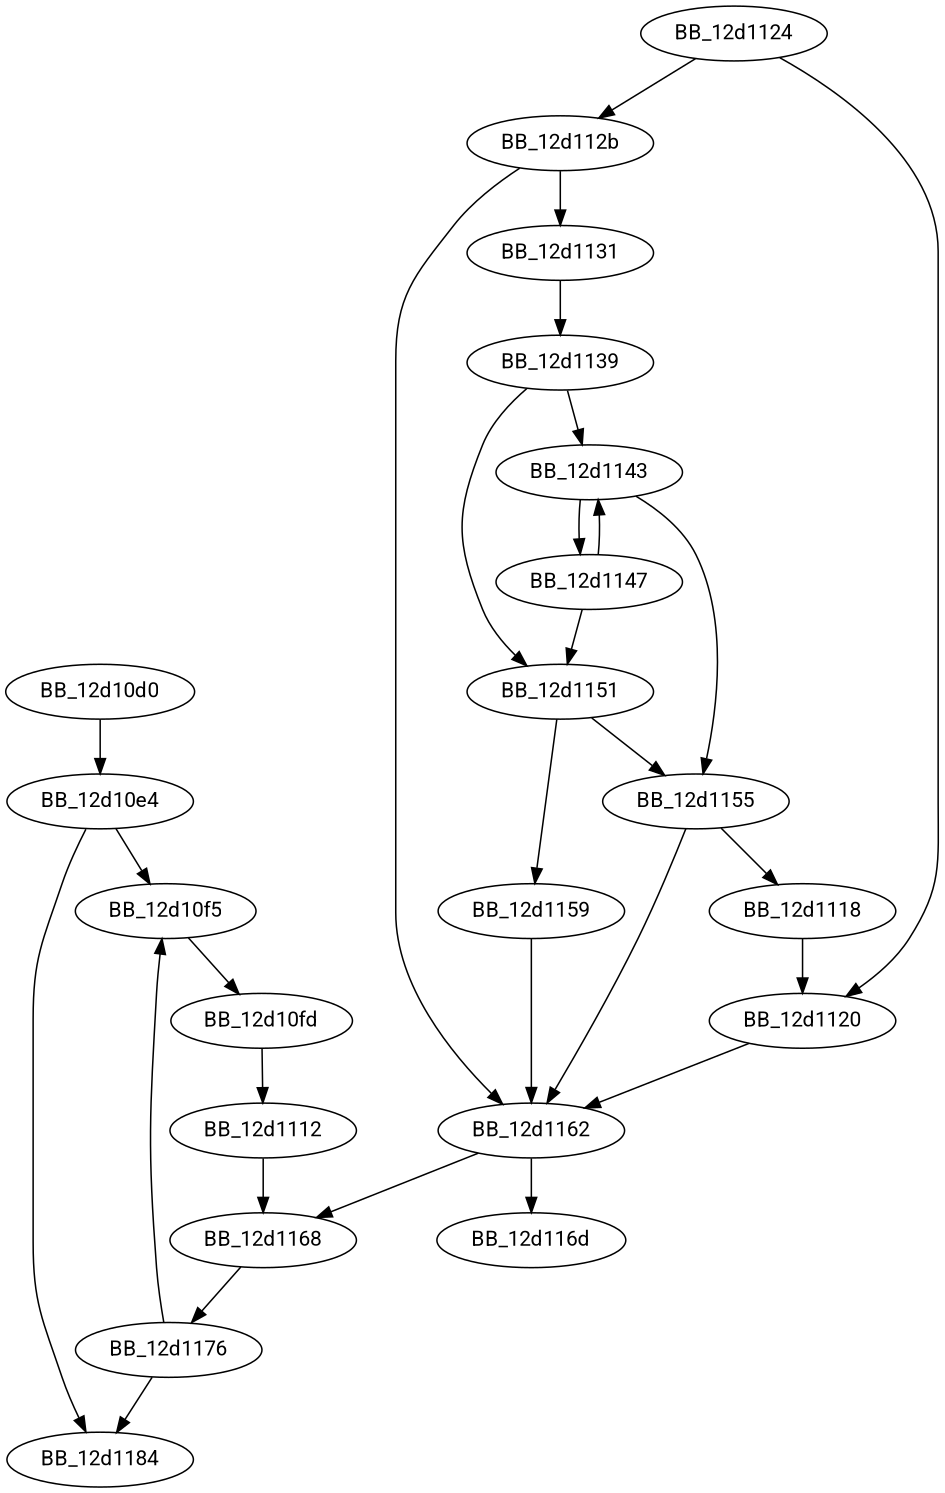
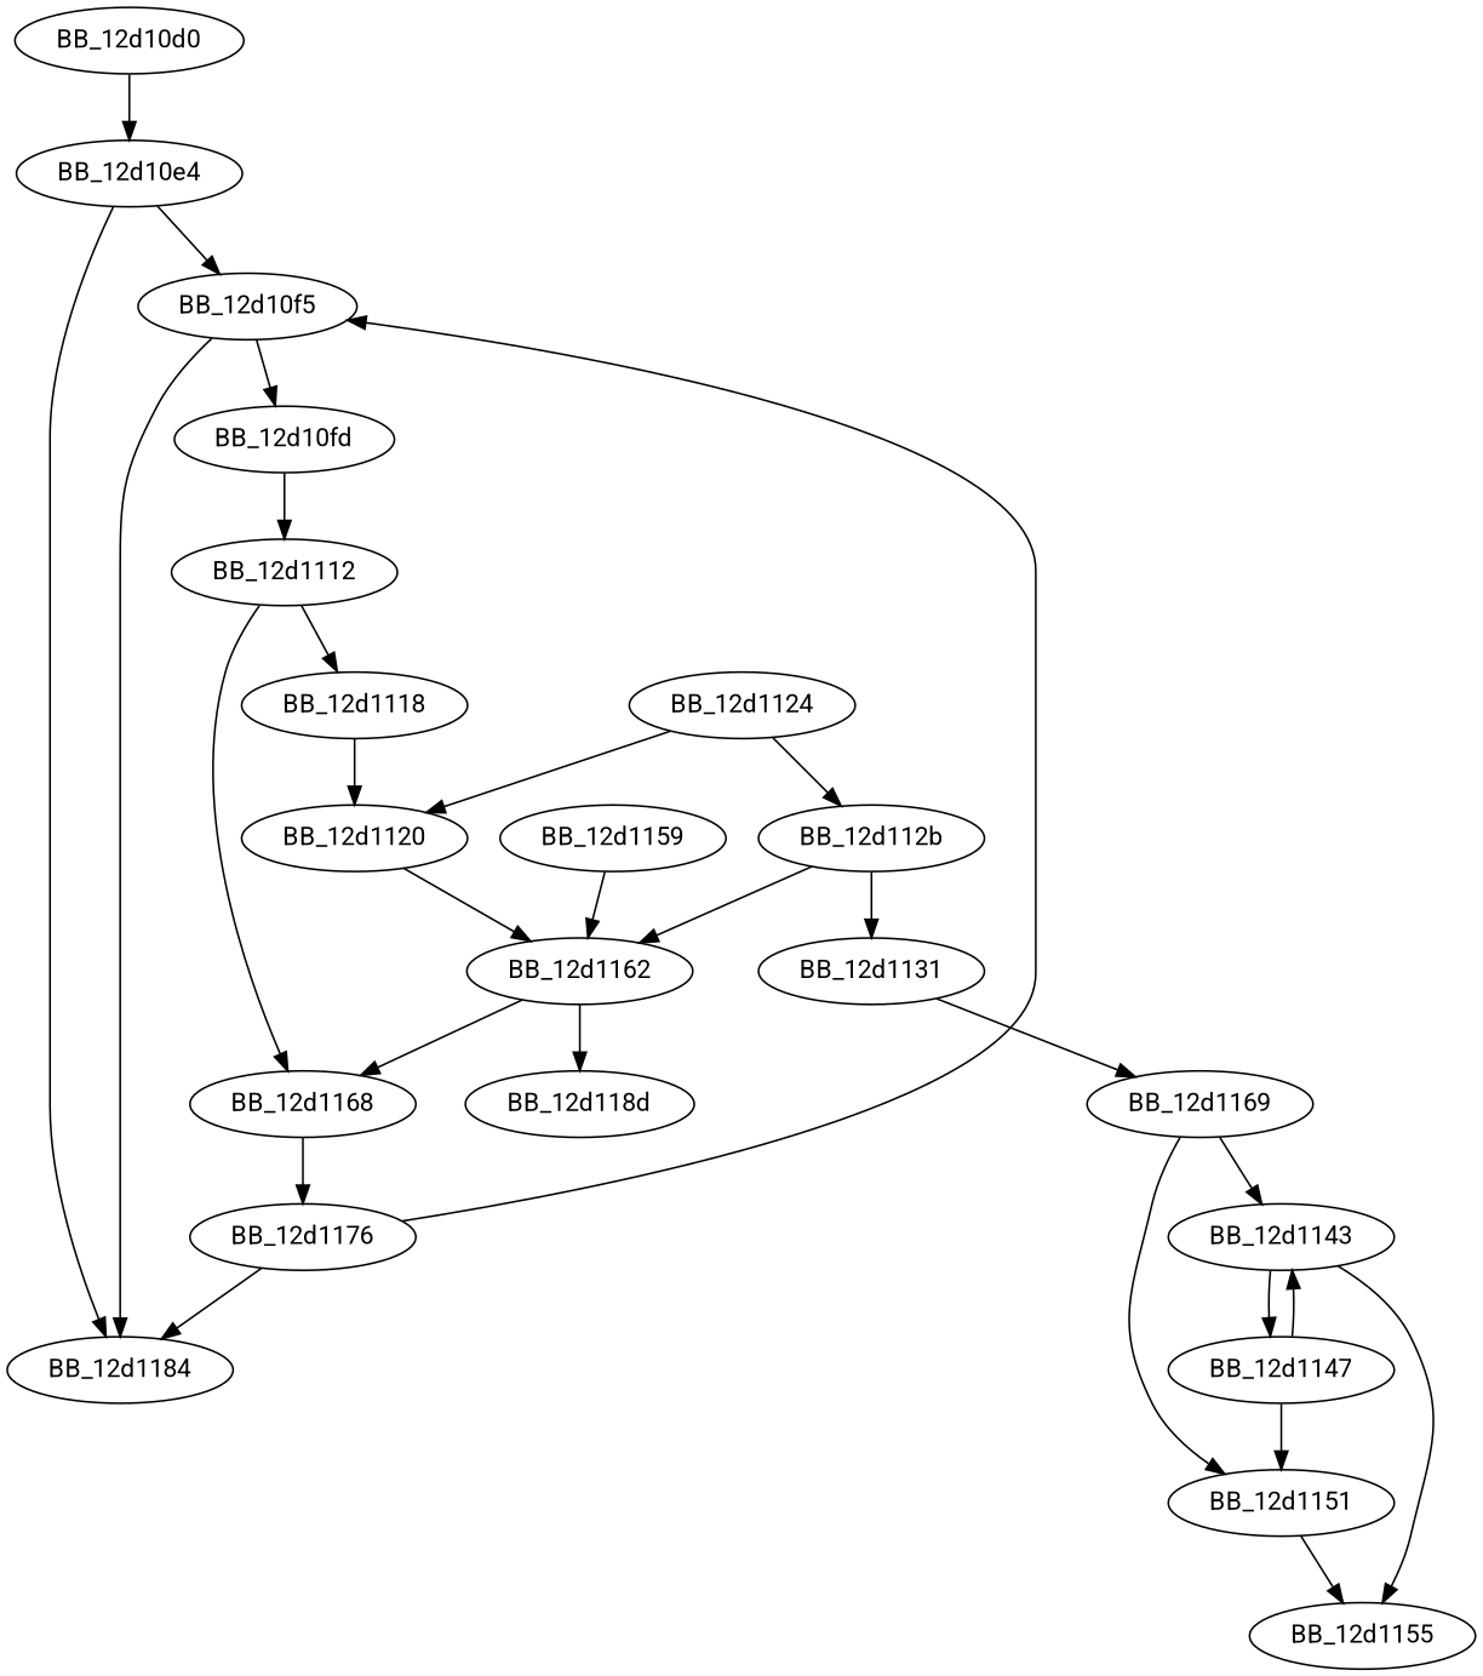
  digraph {
    fontname=Roboto
    node [fontname=Roboto]
    edge [fontname=Roboto]
    BB_12d10d0
    BB_12d10e4
    BB_12d10f5
    BB_12d1184
    BB_12d10fd
    BB_12d1112
    BB_12d1118
    BB_12d1168
    BB_12d1120
    BB_12d1176
    BB_12d1162
    BB_12d1124
    BB_12d112b
-   BB_12d118d [label=BB_12d116d]
+   BB_12d118d
    BB_12d1131
-   BB_12d1139
+   BB_12d1139 [label=BB_12d1169]
    BB_12d1143
    BB_12d1151
    BB_12d1147
    BB_12d1155
    BB_12d1159
    BB_12d10d0 -> BB_12d10e4
    BB_12d10e4 -> BB_12d10f5
    BB_12d10e4 -> BB_12d1184
+   BB_12d10f5 -> BB_12d1184
    BB_12d10f5 -> BB_12d10fd
    BB_12d10fd -> BB_12d1112
-   BB_12d1155 -> BB_12d1118
+   BB_12d1112 -> BB_12d1118
    BB_12d1112 -> BB_12d1168
    BB_12d1118 -> BB_12d1120
    BB_12d1168 -> BB_12d1176
    BB_12d1120 -> BB_12d1162
    BB_12d1176 -> BB_12d10f5
    BB_12d1176 -> BB_12d1184
    BB_12d1162 -> BB_12d1168
    BB_12d1162 -> BB_12d118d
    BB_12d1124 -> BB_12d1120
    BB_12d1124 -> BB_12d112b
    BB_12d112b -> BB_12d1162
    BB_12d112b -> BB_12d1131
    BB_12d1131 -> BB_12d1139
    BB_12d1139 -> BB_12d1143
    BB_12d1139 -> BB_12d1151
    BB_12d1143 -> BB_12d1147
    BB_12d1143 -> BB_12d1155
    BB_12d1151 -> BB_12d1155
-   BB_12d1151 -> BB_12d1159
    BB_12d1147 -> BB_12d1143
    BB_12d1147 -> BB_12d1151
-   BB_12d1155 -> BB_12d1162
    BB_12d1159 -> BB_12d1162
  }
